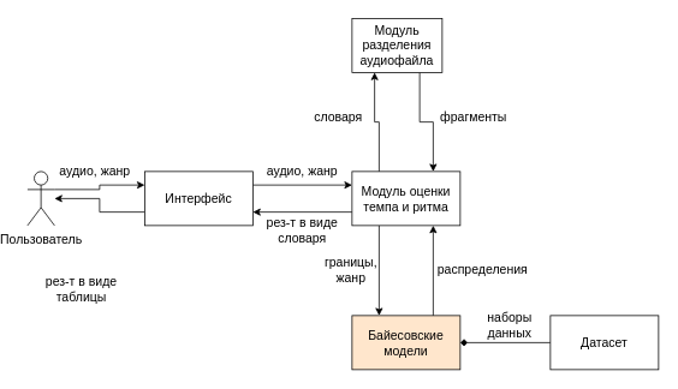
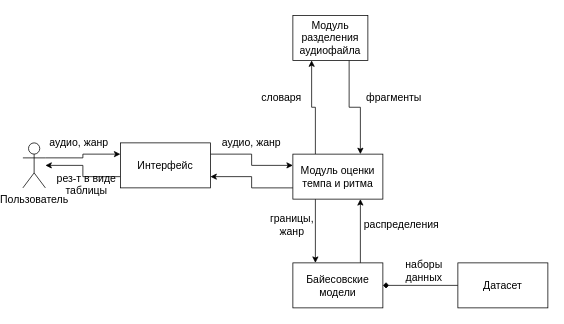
  <mxCell id="0" />
  <mxCell id="1" parent="0" />
  <mxCell id="2" style="edgeStyle=orthogonalEdgeStyle;rounded=0;orthogonalLoop=1;jettySize=auto;html=1;exitX=1;exitY=0.333;exitDx=0;exitDy=0;exitPerimeter=0;entryX=0;entryY=0.25;entryDx=0;entryDy=0;fontSize=14;" edge="1" parent="1" source="3" target="6"><mxGeometry relative="1" as="geometry" /></mxCell>
  <mxCell id="3" value="Пользователь" style="shape=umlActor;verticalLabelPosition=bottom;verticalAlign=top;html=1;fontSize=14;" vertex="1" parent="1"><mxGeometry x="20" y="190" width="30" height="60" as="geometry" /></mxCell>
  <mxCell id="4" style="edgeStyle=orthogonalEdgeStyle;rounded=0;orthogonalLoop=1;jettySize=auto;html=1;exitX=0;exitY=0.75;exitDx=0;exitDy=0;fontSize=14;" edge="1" parent="1" source="6" target="3"><mxGeometry relative="1" as="geometry" /></mxCell>
  <mxCell id="5" style="edgeStyle=orthogonalEdgeStyle;rounded=0;orthogonalLoop=1;jettySize=auto;html=1;exitX=1;exitY=0.25;exitDx=0;exitDy=0;entryX=0;entryY=0.25;entryDx=0;entryDy=0;fontSize=14;" edge="1" parent="1" source="6" target="10"><mxGeometry relative="1" as="geometry" /></mxCell>
  <mxCell id="6" value="Интерфейс" style="rounded=0;whiteSpace=wrap;html=1;fontSize=14;" vertex="1" parent="1"><mxGeometry x="150" y="190" width="120" height="60" as="geometry" /></mxCell>
  <mxCell id="7" style="edgeStyle=orthogonalEdgeStyle;rounded=0;orthogonalLoop=1;jettySize=auto;html=1;exitX=0;exitY=0.75;exitDx=0;exitDy=0;entryX=1;entryY=0.75;entryDx=0;entryDy=0;fontSize=14;" edge="1" parent="1" source="10" target="6"><mxGeometry relative="1" as="geometry" /></mxCell>
  <mxCell id="8" style="edgeStyle=orthogonalEdgeStyle;rounded=0;orthogonalLoop=1;jettySize=auto;html=1;exitX=0.25;exitY=0;exitDx=0;exitDy=0;entryX=0.25;entryY=1;entryDx=0;entryDy=0;fontSize=14;" edge="1" parent="1" source="10" target="12"><mxGeometry relative="1" as="geometry" /></mxCell>
  <mxCell id="9" style="edgeStyle=orthogonalEdgeStyle;rounded=0;orthogonalLoop=1;jettySize=auto;html=1;exitX=0.25;exitY=1;exitDx=0;exitDy=0;entryX=0.25;entryY=0;entryDx=0;entryDy=0;fontSize=14;" edge="1" parent="1" source="10" target="14"><mxGeometry relative="1" as="geometry" /></mxCell>
- <mxCell id="10" value="Модуль оценки темпа и ритма" style="rounded=0;whiteSpace=wrap;html=1;fontSize=14;" vertex="1" parent="1"><mxGeometry x="380" y="190" width="120" height="60" as="geometry" /></mxCell>
+ <mxCell id="10" value="Модуль оценки темпа и ритма" style="rounded=0;whiteSpace=wrap;html=1;fontSize=14;" vertex="1" parent="1"><mxGeometry x="380" y="205" width="120" height="60" as="geometry" /></mxCell>
  <mxCell id="11" style="edgeStyle=orthogonalEdgeStyle;rounded=0;orthogonalLoop=1;jettySize=auto;html=1;exitX=0.75;exitY=1;exitDx=0;exitDy=0;entryX=0.75;entryY=0;entryDx=0;entryDy=0;fontSize=14;" edge="1" parent="1" source="12" target="10"><mxGeometry relative="1" as="geometry" /></mxCell>
  <mxCell id="12" value="Модуль разделения аудиофайла" style="rounded=0;whiteSpace=wrap;html=1;fontSize=14;" vertex="1" parent="1"><mxGeometry x="380" y="20" width="100" height="60" as="geometry" /></mxCell>
  <mxCell id="13" style="edgeStyle=orthogonalEdgeStyle;rounded=0;orthogonalLoop=1;jettySize=auto;html=1;exitX=0.75;exitY=0;exitDx=0;exitDy=0;entryX=0.75;entryY=1;entryDx=0;entryDy=0;fontSize=14;" edge="1" parent="1" source="14" target="10"><mxGeometry relative="1" as="geometry" /></mxCell>
- <mxCell id="14" value="Байесовские модели" style="rounded=0;whiteSpace=wrap;html=1;fontSize=14;fillColor=#ffe6cc;" vertex="1" parent="1"><mxGeometry x="380" y="350" width="120" height="60" as="geometry" /></mxCell>
+ <mxCell id="14" value="Байесовские модели" style="rounded=0;whiteSpace=wrap;html=1;fontSize=14;" vertex="1" parent="1"><mxGeometry x="380" y="350" width="120" height="60" as="geometry" /></mxCell>
  <mxCell id="15" value="аудио, жанр" style="text;html=1;strokeColor=none;fillColor=none;align=center;verticalAlign=middle;whiteSpace=wrap;rounded=0;fontSize=14;" vertex="1" parent="1"><mxGeometry x="50" y="180" width="90" height="20" as="geometry" /></mxCell>
- <mxCell id="16" value="рез-т в виде таблицы" style="text;html=1;strokeColor=none;fillColor=none;align=center;verticalAlign=middle;whiteSpace=wrap;rounded=0;fontSize=14;" vertex="1" parent="1"><mxGeometry x="35" y="310" width="90" height="20" as="geometry" /></mxCell>
+ <mxCell id="16" value="рез-т в виде таблицы" style="text;html=1;strokeColor=none;fillColor=none;align=center;verticalAlign=middle;whiteSpace=wrap;rounded=0;fontSize=14;" vertex="1" parent="1"><mxGeometry x="60" y="235" width="90" height="20" as="geometry" /></mxCell>
  <mxCell id="17" value="аудио, жанр" style="text;html=1;strokeColor=none;fillColor=none;align=center;verticalAlign=middle;whiteSpace=wrap;rounded=0;fontSize=14;" vertex="1" parent="1"><mxGeometry x="280" y="180" width="90" height="20" as="geometry" /></mxCell>
- <mxCell id="18" value="рез-т в виде словаря" style="text;html=1;strokeColor=none;fillColor=none;align=center;verticalAlign=middle;whiteSpace=wrap;rounded=0;fontSize=14;" vertex="1" parent="1"><mxGeometry x="280" y="245" width="90" height="20" as="geometry" /></mxCell>
  <mxCell id="19" value="словаря" style="text;html=1;strokeColor=none;fillColor=none;align=center;verticalAlign=middle;whiteSpace=wrap;rounded=0;fontSize=14;" vertex="1" parent="1"><mxGeometry x="320" y="120" width="90" height="20" as="geometry" /></mxCell>
  <mxCell id="20" value="фрагменты" style="text;html=1;strokeColor=none;fillColor=none;align=center;verticalAlign=middle;whiteSpace=wrap;rounded=0;fontSize=14;" vertex="1" parent="1"><mxGeometry x="470" y="120" width="90" height="20" as="geometry" /></mxCell>
  <mxCell id="21" value="границы, жанр" style="text;html=1;strokeColor=none;fillColor=none;align=center;verticalAlign=middle;whiteSpace=wrap;rounded=0;fontSize=14;" vertex="1" parent="1"><mxGeometry x="334" y="284" width="90" height="30" as="geometry" /></mxCell>
  <mxCell id="22" value="распределения" style="text;html=1;strokeColor=none;fillColor=none;align=center;verticalAlign=middle;whiteSpace=wrap;rounded=0;fontSize=14;" vertex="1" parent="1"><mxGeometry x="470" y="289" width="110" height="20" as="geometry" /></mxCell>
  <mxCell id="23" style="edgeStyle=orthogonalEdgeStyle;rounded=0;orthogonalLoop=1;jettySize=auto;html=1;exitX=0;exitY=0.5;exitDx=0;exitDy=0;entryX=1;entryY=0.5;entryDx=0;entryDy=0;fontSize=14;endArrow=diamond;" edge="1" parent="1" source="24" target="14"><mxGeometry relative="1" as="geometry" /></mxCell>
  <mxCell id="24" value="Датасет" style="rounded=0;whiteSpace=wrap;html=1;fontSize=14;" vertex="1" parent="1"><mxGeometry x="600" y="350" width="120" height="60" as="geometry" /></mxCell>
  <mxCell id="25" value="наборы данных" style="text;html=1;strokeColor=none;fillColor=none;align=center;verticalAlign=middle;whiteSpace=wrap;rounded=0;fontSize=14;" vertex="1" parent="1"><mxGeometry x="520" y="340" width="70" height="40" as="geometry" /></mxCell>
